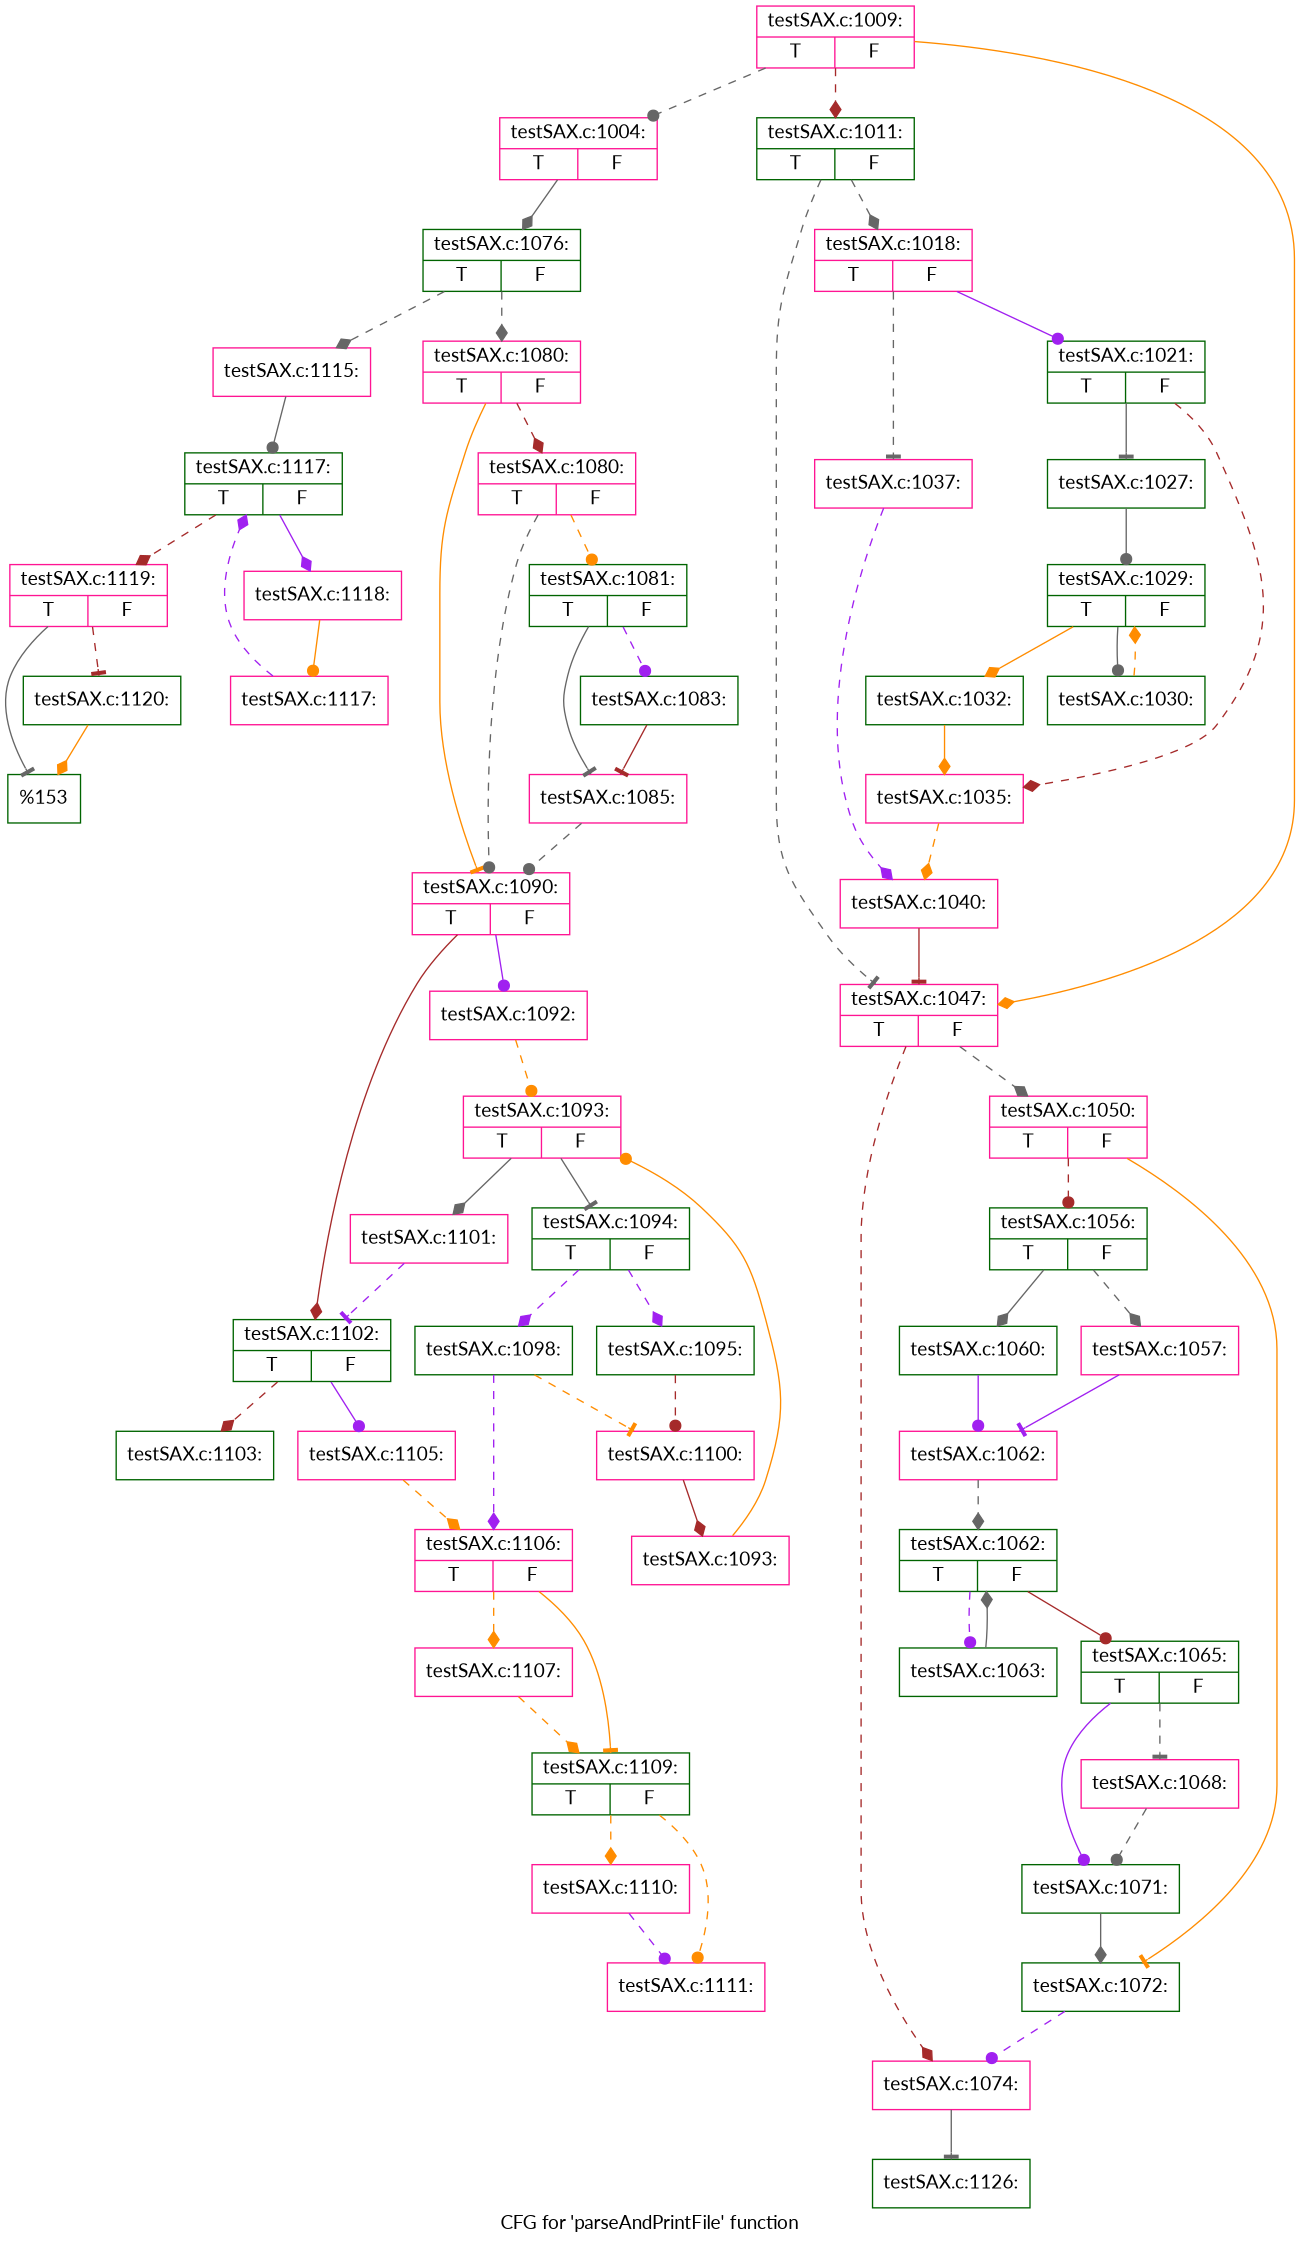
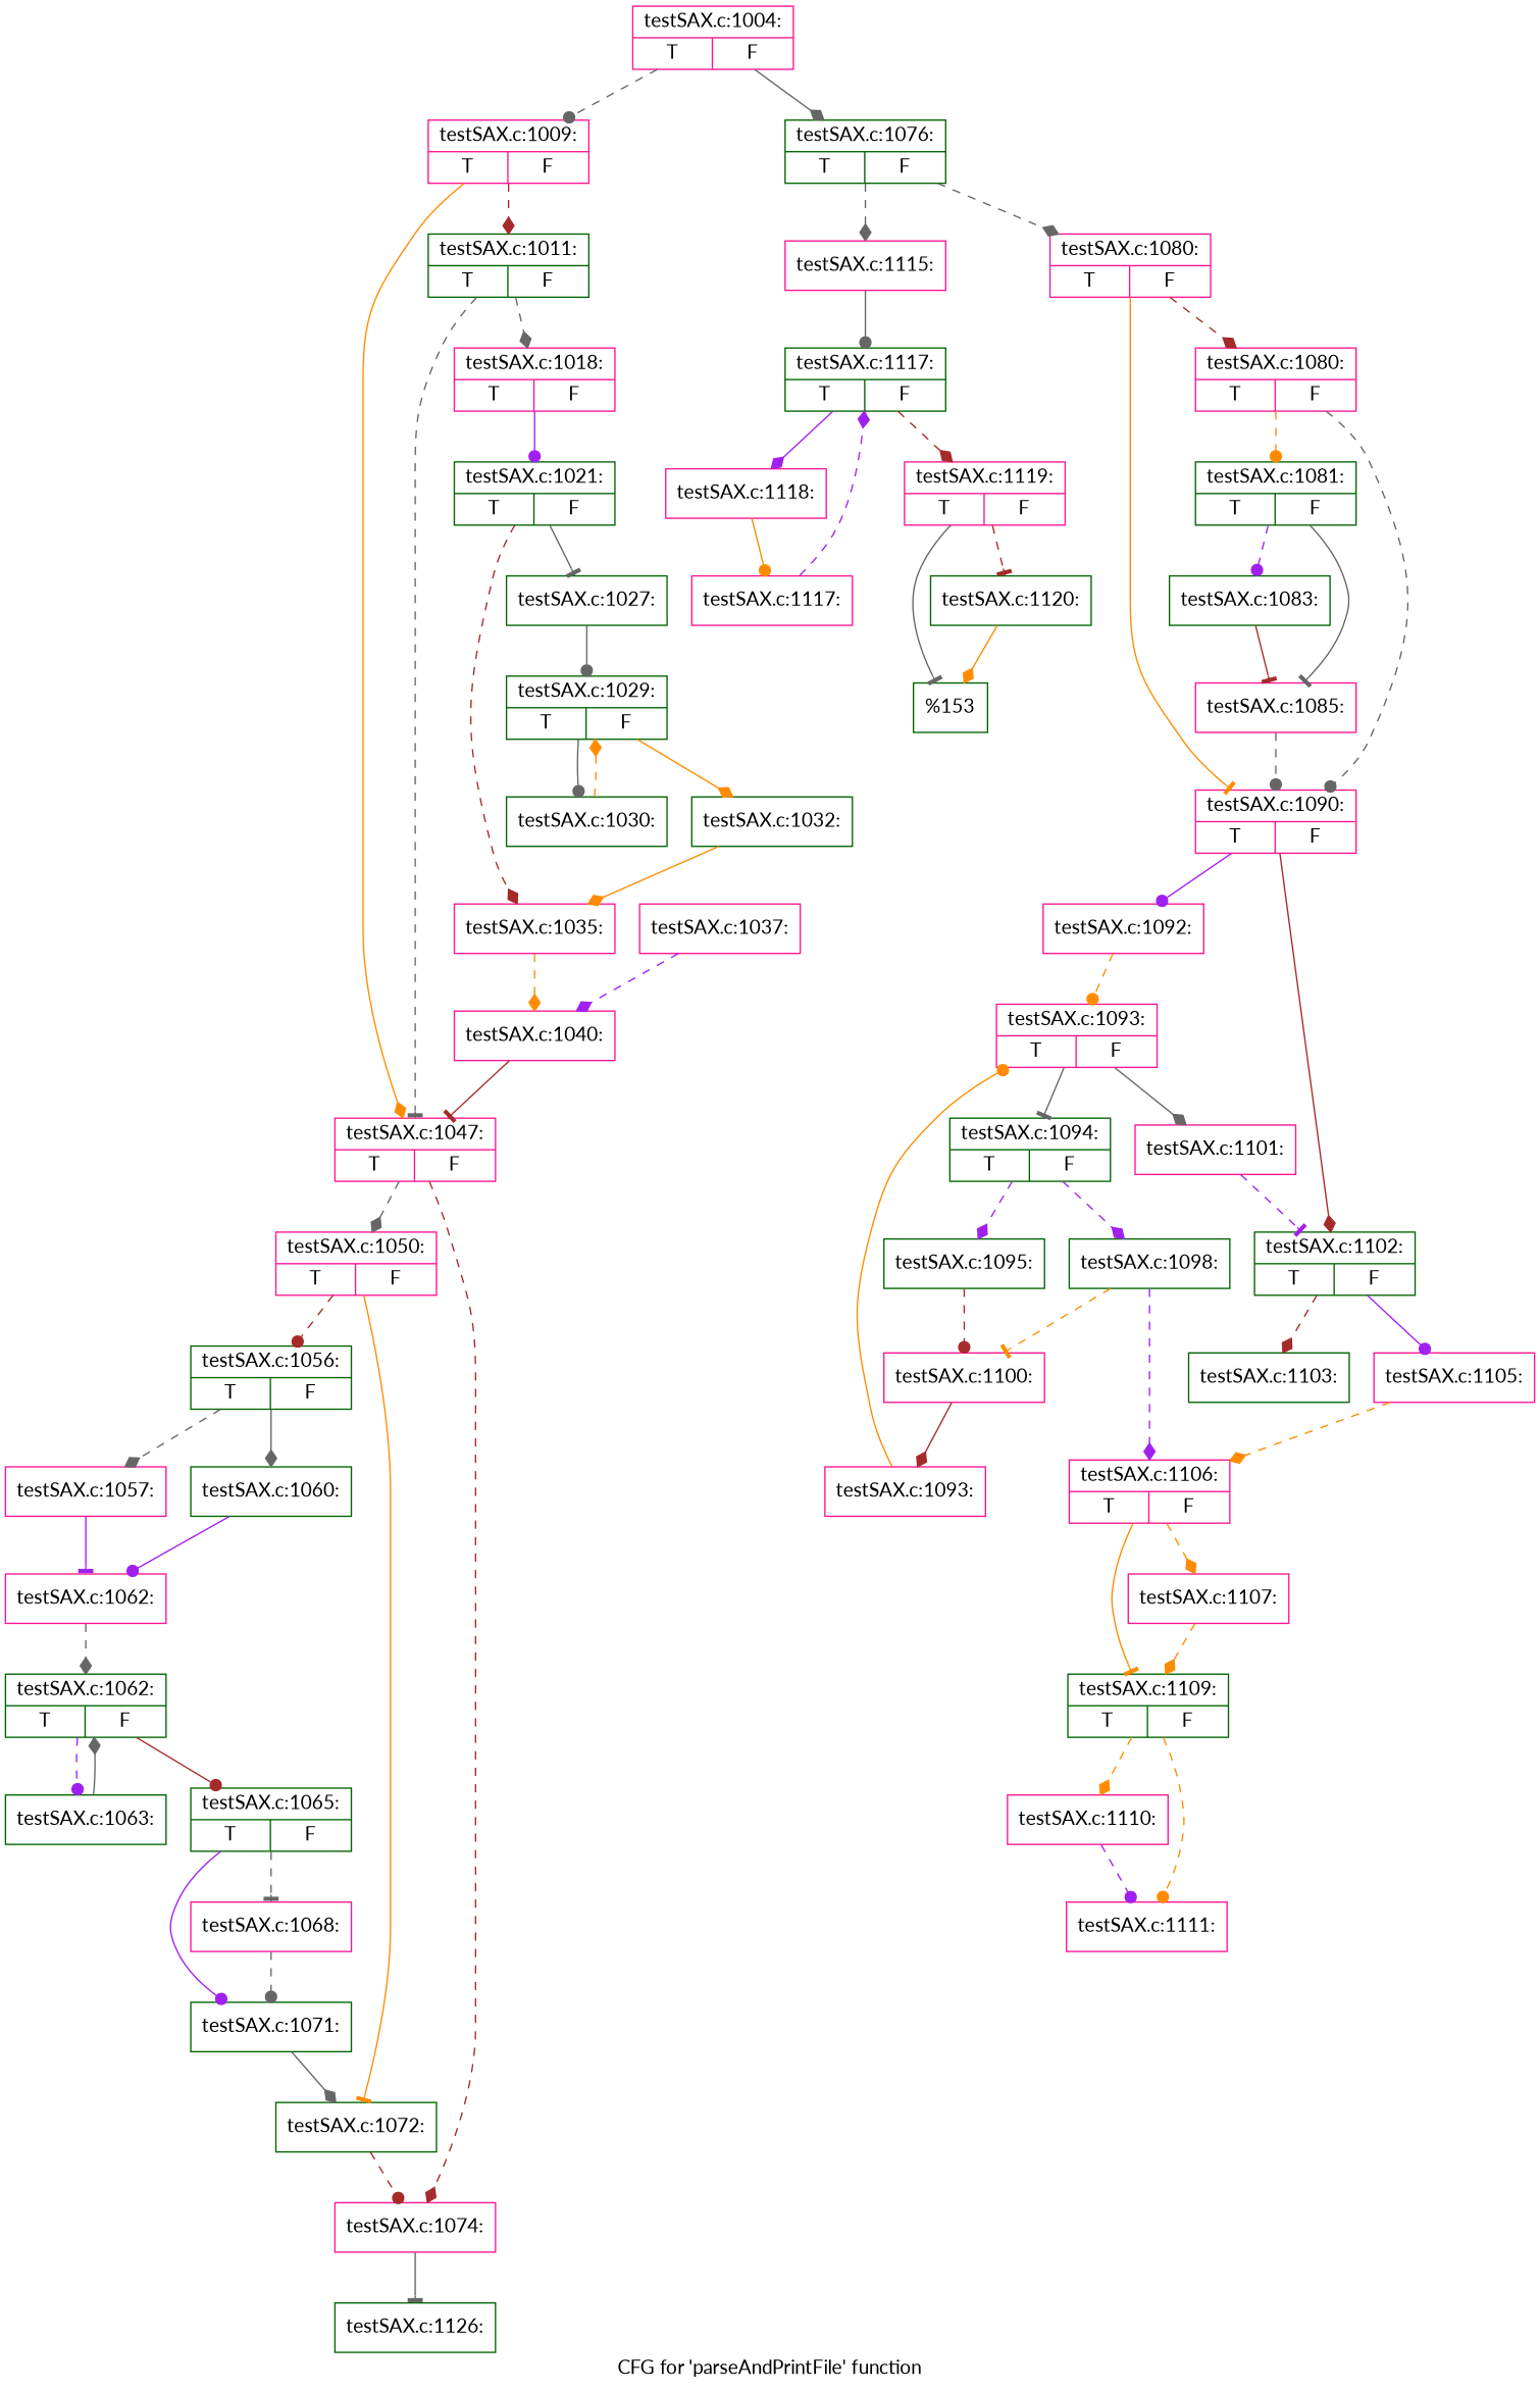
  digraph {
    fontname=Lato
    label="CFG for 'parseAndPrintFile' function"
    node [color=deeppink fontname=Lato shape=record]
    edge [arrowhead=diamond color=gray40 fontname=Lato style=dashed]
    n1 [label="{testSAX.c:1004:|{<s0>T|<s1>F}}"]
    n2 [label="{testSAX.c:1009:|{<s0>T|<s1>F}}"]
    n3 [color=darkgreen label="{testSAX.c:1076:|{<s0>T|<s1>F}}"]
    n4 [label="{testSAX.c:1047:|{<s0>T|<s1>F}}"]
    n5 [color=darkgreen label="{testSAX.c:1011:|{<s0>T|<s1>F}}"]
    n6 [label="{testSAX.c:1115:}"]
    n7 [label="{testSAX.c:1080:|{<s0>T|<s1>F}}"]
    n8 [label="{testSAX.c:1050:|{<s0>T|<s1>F}}"]
    n9 [label="{testSAX.c:1074:}"]
    n10 [label="{testSAX.c:1018:|{<s0>T|<s1>F}}"]
    n11 [color=darkgreen label="{testSAX.c:1117:|{<s0>T|<s1>F}}"]
    n12 [label="{testSAX.c:1090:|{<s0>T|<s1>F}}"]
    n13 [label="{testSAX.c:1080:|{<s0>T|<s1>F}}"]
    n14 [color=darkgreen label="{testSAX.c:1056:|{<s0>T|<s1>F}}"]
    n15 [color=darkgreen label="{testSAX.c:1072:}"]
    n16 [color=darkgreen label="{testSAX.c:1126:}"]
    n17 [color=darkgreen label="{testSAX.c:1021:|{<s0>T|<s1>F}}"]
    n18 [label="{testSAX.c:1037:}"]
    n19 [color=darkgreen label="{testSAX.c:1027:}"]
    n20 [label="{testSAX.c:1035:}"]
    n21 [label="{testSAX.c:1040:}"]
    n22 [color=darkgreen label="{testSAX.c:1029:|{<s0>T|<s1>F}}"]
    n23 [color=darkgreen label="{testSAX.c:1030:}"]
    n24 [color=darkgreen label="{testSAX.c:1032:}"]
    n25 [label="{testSAX.c:1057:}"]
    n26 [color=darkgreen label="{testSAX.c:1060:}"]
    n27 [label="{testSAX.c:1062:}"]
    n28 [color=darkgreen label="{testSAX.c:1062:|{<s0>T|<s1>F}}"]
    n29 [color=darkgreen label="{testSAX.c:1063:}"]
    n30 [color=darkgreen label="{testSAX.c:1065:|{<s0>T|<s1>F}}"]
    n31 [label="{testSAX.c:1068:}"]
    n32 [color=darkgreen label="{testSAX.c:1071:}"]
    n33 [label="{testSAX.c:1118:}"]
    n34 [label="{testSAX.c:1119:|{<s0>T|<s1>F}}"]
    n35 [label="{testSAX.c:1092:}"]
    n36 [color=darkgreen label="{testSAX.c:1102:|{<s0>T|<s1>F}}"]
    n37 [color=darkgreen label="{testSAX.c:1081:|{<s0>T|<s1>F}}"]
    n38 [label="{testSAX.c:1093:|{<s0>T|<s1>F}}"]
    n39 [color=darkgreen label="{testSAX.c:1103:}"]
    n40 [label="{testSAX.c:1105:}"]
    n41 [color=darkgreen label="{testSAX.c:1083:}"]
    n42 [label="{testSAX.c:1085:}"]
    n43 [color=darkgreen label="{testSAX.c:1094:|{<s0>T|<s1>F}}"]
    n44 [label="{testSAX.c:1101:}"]
    n45 [label="{testSAX.c:1106:|{<s0>T|<s1>F}}"]
    n46 [color=darkgreen label="{testSAX.c:1095:}"]
    n47 [color=darkgreen label="{testSAX.c:1098:}"]
    n48 [label="{testSAX.c:1100:}"]
    n49 [label="{testSAX.c:1093:}"]
    n50 [label="{testSAX.c:1107:}"]
    n51 [color=darkgreen label="{testSAX.c:1109:|{<s0>T|<s1>F}}"]
    n52 [label="{testSAX.c:1110:}"]
    n53 [label="{testSAX.c:1111:}"]
    n54 [label="{testSAX.c:1117:}"]
    n55 [color=darkgreen label="{testSAX.c:1120:}"]
    n56 [color=darkgreen label="{%153}"]
-   n2 -> n1 [arrowhead=dot]
+   n1 -> n2 [arrowhead=dot]
    n1 -> n3 [style=solid]
    n2 -> n4 [color=darkorange style=solid]
    n2 -> n5 [color=brown]
    n3 -> n6
    n3 -> n7
    n4 -> n8
    n4 -> n9 [color=brown]
    n5 -> n4 [arrowhead=tee]
    n5 -> n10
    n6 -> n11 [arrowhead=dot style=solid]
    n7 -> n12 [arrowhead=tee color=darkorange style=solid]
    n7 -> n13 [color=brown]
    n8 -> n14 [arrowhead=dot color=brown]
    n8 -> n15 [arrowhead=tee color=darkorange style=solid]
    n9 -> n16 [arrowhead=tee style=solid]
    n10 -> n17 [arrowhead=dot color=purple style=solid]
-   n10 -> n18 [arrowhead=tee]
    n11 -> n33 [color=purple style=solid]
    n11 -> n34 [color=brown]
    n12 -> n35 [arrowhead=dot color=purple style=solid]
    n12 -> n36 [color=brown style=solid]
    n13 -> n12 [arrowhead=dot]
    n13 -> n37 [arrowhead=dot color=darkorange]
    n14 -> n25
    n14 -> n26 [style=solid]
-   n15 -> n9 [arrowhead=dot color=purple]
+   n15 -> n9 [arrowhead=dot color=brown]
    n17 -> n19 [arrowhead=tee style=solid]
    n17 -> n20 [color=brown]
    n18 -> n21 [color=purple]
    n19 -> n22 [arrowhead=dot style=solid]
    n20 -> n21 [color=darkorange]
    n21 -> n4 [arrowhead=tee color=brown style=solid]
    n22 -> n23 [arrowhead=dot style=solid]
    n22 -> n24 [color=darkorange style=solid]
    n23 -> n22 [color=darkorange]
    n24 -> n20 [color=darkorange style=solid]
    n25 -> n27 [arrowhead=tee color=purple style=solid]
    n26 -> n27 [arrowhead=dot color=purple style=solid]
    n27 -> n28
    n28 -> n29 [arrowhead=dot color=purple]
    n28 -> n30 [arrowhead=dot color=brown style=solid]
    n29 -> n28 [style=solid]
    n30 -> n31 [arrowhead=tee]
    n30 -> n32 [arrowhead=dot color=purple style=solid]
    n31 -> n32 [arrowhead=dot]
    n32 -> n15 [style=solid]
    n33 -> n54 [arrowhead=dot color=darkorange style=solid]
    n34 -> n55 [arrowhead=tee color=brown]
    n34 -> n56 [arrowhead=tee style=solid]
    n35 -> n38 [arrowhead=dot color=darkorange]
    n36 -> n39 [color=brown]
    n36 -> n40 [arrowhead=dot color=purple style=solid]
    n37 -> n41 [arrowhead=dot color=purple]
    n37 -> n42 [arrowhead=tee style=solid]
    n38 -> n43 [arrowhead=tee style=solid]
    n38 -> n44 [style=solid]
    n40 -> n45 [color=darkorange]
    n41 -> n42 [arrowhead=tee color=brown style=solid]
    n42 -> n12 [arrowhead=dot]
    n43 -> n46 [color=purple]
    n43 -> n47 [color=purple]
    n44 -> n36 [arrowhead=tee color=purple]
    n45 -> n50 [color=darkorange]
    n45 -> n51 [arrowhead=tee color=darkorange style=solid]
    n46 -> n48 [arrowhead=dot color=brown]
    n47 -> n45 [color=purple]
    n47 -> n48 [arrowhead=tee color=darkorange]
    n48 -> n49 [color=brown style=solid]
    n49 -> n38 [arrowhead=dot color=darkorange style=solid]
    n50 -> n51 [color=darkorange]
    n51 -> n52 [color=darkorange]
    n51 -> n53 [arrowhead=dot color=darkorange]
    n52 -> n53 [arrowhead=dot color=purple]
    n54 -> n11 [color=purple]
    n55 -> n56 [color=darkorange style=solid]
  }
